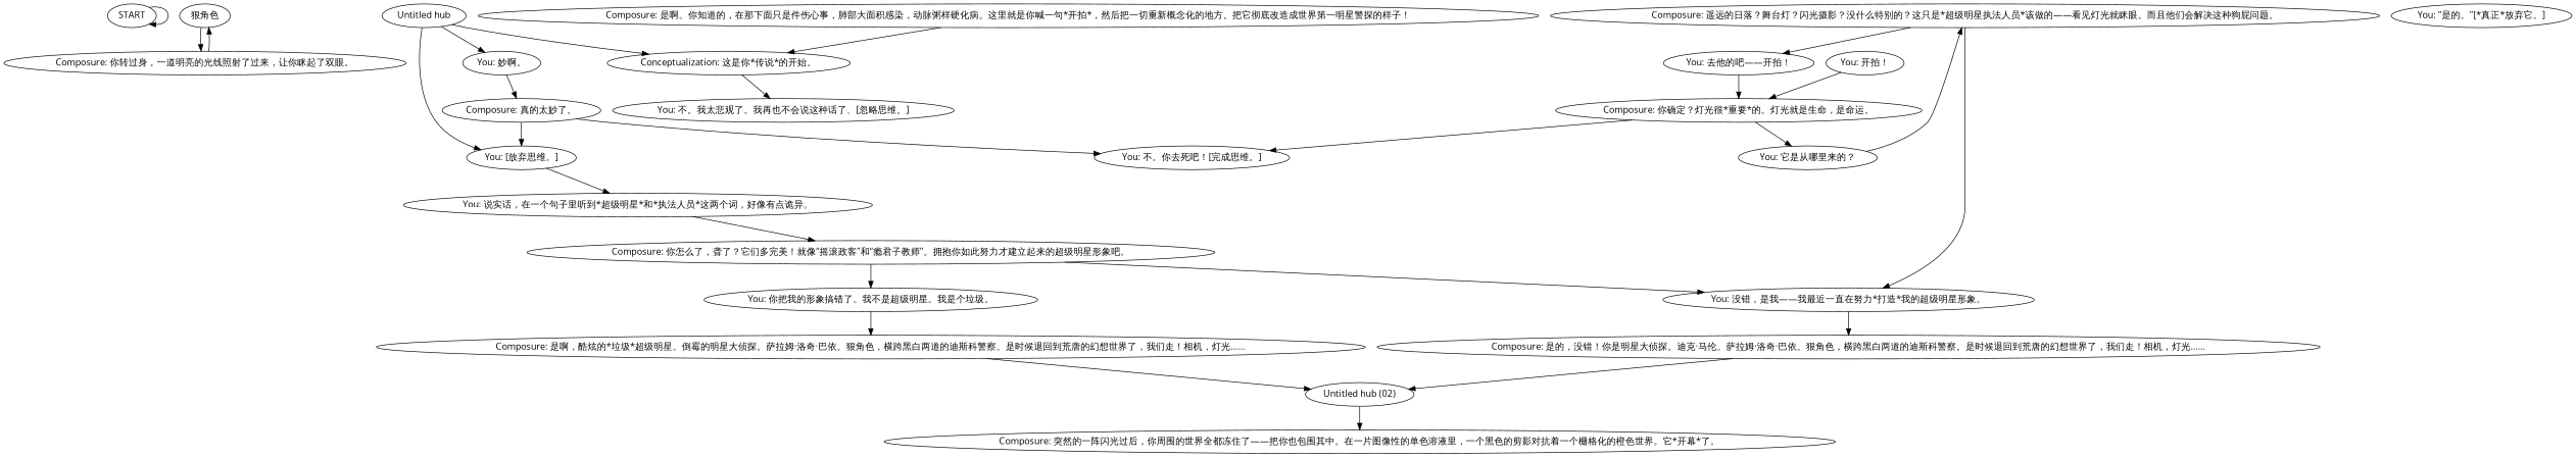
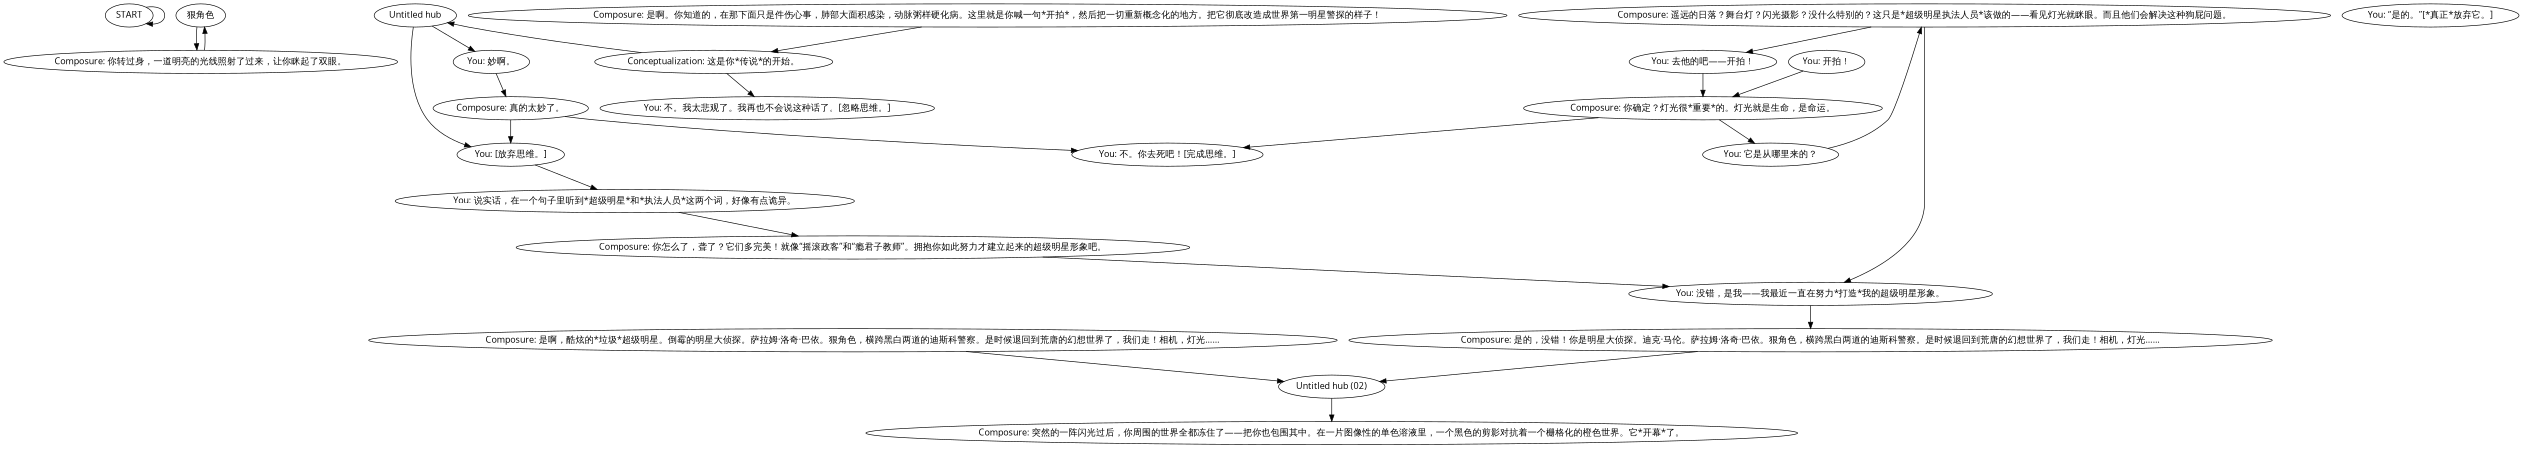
  digraph {
    fontname="Open Sans"
    node [fontname="Open Sans"]
    edge [fontname="Open Sans"]
    n1 [label=START]
    n2 [label="狠角色"]
    n3 [label="Composure: 你转过身，一道明亮的光线照射了过来，让你眯起了双眼。"]
    n4 [label="Untitled hub"]
    n5 [label="You: [放弃思维。]"]
    n6 [label="You: 妙啊。"]
    n7 [label="You: 不。你去死吧！[完成思维。]"]
    n8 [label="You: 说实话，在一个句子里听到*超级明星*和*执法人员*这两个词，好像有点诡异。"]
    n9 [label="Composure: 真的太妙了。"]
    n10 [label="You: 不。我太悲观了。我再也不会说这种话了。[忽略思维。]"]
    n11 [label="You: 去他的吧——开拍！"]
    n12 [label="Composure: 你确定？灯光很*重要*的。灯光就是生命，是命运。"]
    n13 [label="You: 它是从哪里来的？"]
    n14 [label="Composure: 你怎么了，聋了？它们多完美！就像“摇滚政客”和“瘾君子教师”。拥抱你如此努力才建立起来的超级明星形象吧。"]
-   n15 [label="You: 你把我的形象搞错了。我不是超级明星。我是个垃圾。"]
    n16 [label="You: 没错，是我——我最近一直在努力*打造*我的超级明星形象。"]
    n17 [label="Composure: 遥远的日落？舞台灯？闪光摄影？没什么特别的？这只是*超级明星执法人员*该做的——看见灯光就眯眼。而且他们会解决这种狗屁问题。"]
    n18 [label="Composure: 突然的一阵闪光过后，你周围的世界全都冻住了——把你也包围其中。在一片图像性的单色溶液里，一个黑色的剪影对抗着一个栅格化的橙色世界。它*开幕*了。"]
    n19 [label="You: “是的。”[*真正*放弃它。]"]
    n20 [label="Composure: 是的，没错！你是明星大侦探。迪克·马伦。萨拉姆·洛奇·巴依。狠角色，横跨黑白两道的迪斯科警察。是时候退回到荒唐的幻想世界了，我们走！相机，灯光……"]
    n21 [label="Untitled hub (02)"]
    n22 [label="Composure: 是啊，酷炫的*垃圾*超级明星。倒霉的明星大侦探。萨拉姆·洛奇·巴依。狠角色，横跨黑白两道的迪斯科警察。是时候退回到荒唐的幻想世界了，我们走！相机，灯光……"]
    n23 [label="Conceptualization: 这是你*传说*的开始。"]
    n24 [label="Composure: 是啊。你知道的，在那下面只是件伤心事，肺部大面积感染，动脉粥样硬化病。这里就是你喊一句*开拍*，然后把一切重新概念化的地方。把它彻底改造成世界第一明星警探的样子！"]
    n25 [label="You: 开拍！"]
    n1 -> n1
    n2 -> n3
    n3 -> n2
    n4 -> n5
    n4 -> n6
    n5 -> n8
    n6 -> n9
    n8 -> n14
    n9 -> n5
    n9 -> n7
    n11 -> n12
    n12 -> n7
    n12 -> n13
    n13 -> n17
-   n14 -> n15
    n14 -> n16
-   n15 -> n22
    n16 -> n20
    n17 -> n11
    n17 -> n16
    n20 -> n21
    n21 -> n18
    n22 -> n21
-   n4 -> n23
+   n23 -> n4
    n23 -> n10
    n24 -> n23
    n25 -> n12
  }
